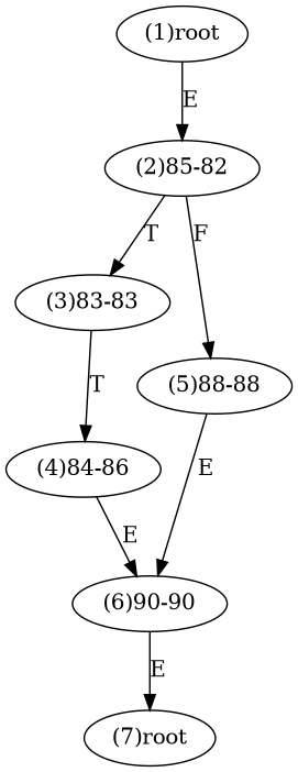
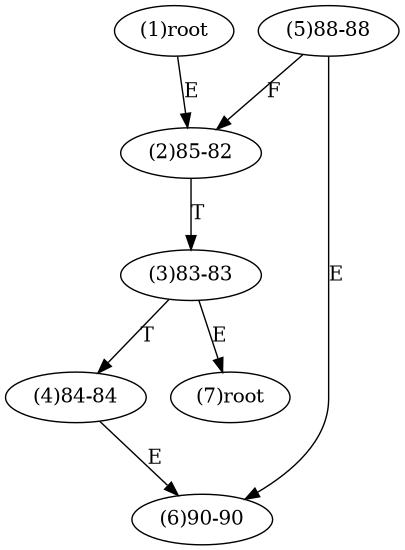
  digraph {
    n1 [label="(1)root"]
    n2 [label="(2)85-82"]
    n3 [label="(3)83-83"]
    n4 [label="(5)88-88"]
-   n5 [label="(4)84-86"]
+   n5 [label="(4)84-84"]
    n6 [label="(6)90-90"]
    n7 [label="(7)root"]
    n1 -> n2 [label=E]
    n2 -> n3 [label=T]
-   n2 -> n4 [label=F]
+   n4 -> n2 [label=F]
    n3 -> n5 [label=T]
    n4 -> n6 [label=E]
    n5 -> n6 [label=E]
-   n6 -> n7 [label=E]
+   n3 -> n7 [label=E]
  }
